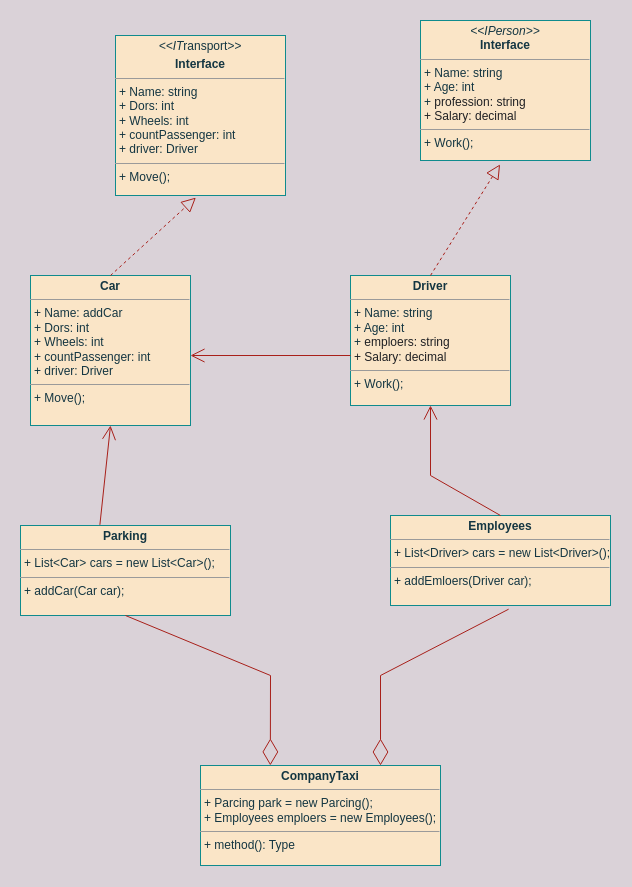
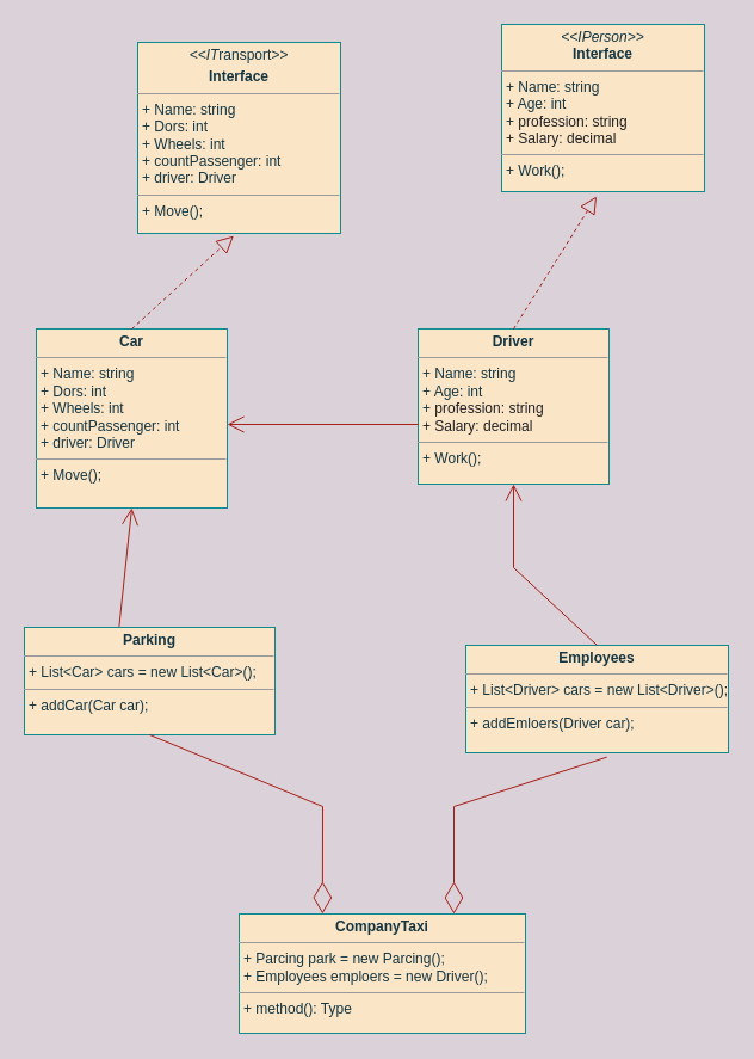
  <mxCell id="0" />
  <mxCell id="1" parent="0" />
  <mxCell id="2" value="&lt;p style=&quot;margin: 4px 0px 0px; text-align: center;&quot;&gt;&lt;i&gt;&amp;lt;&amp;lt;IT&lt;/i&gt;&lt;span style=&quot;background-color: transparent; font-family: inherit; text-align: left;&quot;&gt;ransport&lt;/span&gt;&lt;i style=&quot;background-color: initial;&quot;&gt;&amp;gt;&amp;gt;&lt;/i&gt;&lt;/p&gt;&lt;p style=&quot;margin:0px;margin-top:4px;text-align:center;&quot;&gt;&lt;b&gt;Interface&lt;/b&gt;&lt;/p&gt;&lt;hr size=&quot;1&quot;&gt;&lt;p style=&quot;margin:0px;margin-left:4px;&quot;&gt;+ Name: string&lt;br&gt;+ Dors: int&lt;/p&gt;&lt;p style=&quot;margin:0px;margin-left:4px;&quot;&gt;+&amp;nbsp;Wheels: int&lt;/p&gt;&lt;p style=&quot;margin:0px;margin-left:4px;&quot;&gt;+&amp;nbsp;countPassenger: int&lt;/p&gt;&lt;p style=&quot;margin:0px;margin-left:4px;&quot;&gt;+&amp;nbsp;driver:&amp;nbsp;Driver&lt;/p&gt;&lt;hr size=&quot;1&quot;&gt;&lt;p style=&quot;margin:0px;margin-left:4px;&quot;&gt;+ Move();&lt;/p&gt;" style="verticalAlign=top;align=left;overflow=fill;fontSize=12;fontFamily=Helvetica;html=1;fillColor=#FAE5C7;strokeColor=#0F8B8D;fontColor=#143642;" vertex="1" parent="1"><mxGeometry x="115" y="35" width="170" height="160" as="geometry" /></mxCell>
  <mxCell id="3" value="&lt;p style=&quot;margin:0px;margin-top:4px;text-align:center;&quot;&gt;&lt;i&gt;&amp;lt;&amp;lt;IPerson&amp;gt;&amp;gt;&lt;/i&gt;&lt;br&gt;&lt;b&gt;Interface&lt;/b&gt;&lt;/p&gt;&lt;hr size=&quot;1&quot;&gt;&lt;p style=&quot;margin:0px;margin-left:4px;&quot;&gt;+ Name: string&lt;br&gt;+ Age: int&lt;/p&gt;&lt;p style=&quot;margin:0px;margin-left:4px;&quot;&gt;+&amp;nbsp;&lt;span style=&quot;color: rgb(32, 33, 36); font-family: inherit; background-color: initial;&quot;&gt;&lt;font style=&quot;font-size: 12px;&quot;&gt;profession: string&lt;/font&gt;&lt;/span&gt;&lt;/p&gt;&lt;p style=&quot;margin:0px;margin-left:4px;&quot;&gt;&lt;span style=&quot;color: rgb(32, 33, 36); font-family: inherit; background-color: initial;&quot;&gt;&lt;font style=&quot;font-size: 12px;&quot;&gt;+ Salary: decimal&lt;/font&gt;&lt;/span&gt;&lt;/p&gt;&lt;hr size=&quot;1&quot;&gt;&lt;p style=&quot;margin:0px;margin-left:4px;&quot;&gt;+ Work();&lt;/p&gt;" style="verticalAlign=top;align=left;overflow=fill;fontSize=12;fontFamily=Helvetica;html=1;fillColor=#FAE5C7;strokeColor=#0F8B8D;fontColor=#143642;" vertex="1" parent="1"><mxGeometry x="420" y="20" width="170" height="140" as="geometry" /></mxCell>
- <mxCell id="4" value="&lt;p style=&quot;margin:0px;margin-top:4px;text-align:center;&quot;&gt;&lt;b&gt;Car&lt;/b&gt;&lt;/p&gt;&lt;hr size=&quot;1&quot;&gt;&lt;p style=&quot;margin: 0px 0px 0px 4px;&quot;&gt;+ Name: addCar&lt;br&gt;+ Dors: int&lt;/p&gt;&lt;p style=&quot;margin: 0px 0px 0px 4px;&quot;&gt;+&amp;nbsp;Wheels: int&lt;/p&gt;&lt;p style=&quot;margin: 0px 0px 0px 4px;&quot;&gt;+&amp;nbsp;countPassenger: int&lt;/p&gt;&lt;p style=&quot;margin: 0px 0px 0px 4px;&quot;&gt;+&amp;nbsp;driver:&amp;nbsp;Driver&lt;/p&gt;&lt;hr size=&quot;1&quot;&gt;&lt;p style=&quot;margin:0px;margin-left:4px;&quot;&gt;+ Move();&lt;br&gt;&lt;/p&gt;" style="verticalAlign=top;align=left;overflow=fill;fontSize=12;fontFamily=Helvetica;html=1;fillColor=#FAE5C7;strokeColor=#0F8B8D;fontColor=#143642;" vertex="1" parent="1"><mxGeometry x="30" y="275" width="160" height="150" as="geometry" /></mxCell>
- <mxCell id="5" value="&lt;p style=&quot;margin:0px;margin-top:4px;text-align:center;&quot;&gt;&lt;b&gt;Driver&lt;/b&gt;&lt;/p&gt;&lt;hr size=&quot;1&quot;&gt;&lt;p style=&quot;margin: 0px 0px 0px 4px;&quot;&gt;+ Name: string&lt;br&gt;+ Age: int&lt;/p&gt;&lt;p style=&quot;margin: 0px 0px 0px 4px;&quot;&gt;+&amp;nbsp;&lt;span style=&quot;color: rgb(32, 33, 36); font-family: inherit; background-color: initial;&quot;&gt;emploers: string&lt;/span&gt;&lt;/p&gt;&lt;p style=&quot;margin: 0px 0px 0px 4px;&quot;&gt;&lt;span style=&quot;color: rgb(32, 33, 36); font-family: inherit; background-color: initial;&quot;&gt;+ Salary: decimal&lt;/span&gt;&lt;/p&gt;&lt;hr size=&quot;1&quot;&gt;&lt;p style=&quot;margin:0px;margin-left:4px;&quot;&gt;+ Work();&lt;br&gt;&lt;/p&gt;" style="verticalAlign=top;align=left;overflow=fill;fontSize=12;fontFamily=Helvetica;html=1;fillColor=#FAE5C7;strokeColor=#0F8B8D;fontColor=#143642;" vertex="1" parent="1"><mxGeometry x="350" y="275" width="160" height="130" as="geometry" /></mxCell>
+ <mxCell id="4" value="&lt;p style=&quot;margin:0px;margin-top:4px;text-align:center;&quot;&gt;&lt;b&gt;Car&lt;/b&gt;&lt;/p&gt;&lt;hr size=&quot;1&quot;&gt;&lt;p style=&quot;margin: 0px 0px 0px 4px;&quot;&gt;+ Name: string&lt;br&gt;+ Dors: int&lt;/p&gt;&lt;p style=&quot;margin: 0px 0px 0px 4px;&quot;&gt;+&amp;nbsp;Wheels: int&lt;/p&gt;&lt;p style=&quot;margin: 0px 0px 0px 4px;&quot;&gt;+&amp;nbsp;countPassenger: int&lt;/p&gt;&lt;p style=&quot;margin: 0px 0px 0px 4px;&quot;&gt;+&amp;nbsp;driver:&amp;nbsp;Driver&lt;/p&gt;&lt;hr size=&quot;1&quot;&gt;&lt;p style=&quot;margin:0px;margin-left:4px;&quot;&gt;+ Move();&lt;br&gt;&lt;/p&gt;" style="verticalAlign=top;align=left;overflow=fill;fontSize=12;fontFamily=Helvetica;html=1;fillColor=#FAE5C7;strokeColor=#0F8B8D;fontColor=#143642;" vertex="1" parent="1"><mxGeometry x="30" y="275" width="160" height="150" as="geometry" /></mxCell>
+ <mxCell id="5" value="&lt;p style=&quot;margin:0px;margin-top:4px;text-align:center;&quot;&gt;&lt;b&gt;Driver&lt;/b&gt;&lt;/p&gt;&lt;hr size=&quot;1&quot;&gt;&lt;p style=&quot;margin: 0px 0px 0px 4px;&quot;&gt;+ Name: string&lt;br&gt;+ Age: int&lt;/p&gt;&lt;p style=&quot;margin: 0px 0px 0px 4px;&quot;&gt;+&amp;nbsp;&lt;span style=&quot;color: rgb(32, 33, 36); font-family: inherit; background-color: initial;&quot;&gt;profession: string&lt;/span&gt;&lt;/p&gt;&lt;p style=&quot;margin: 0px 0px 0px 4px;&quot;&gt;&lt;span style=&quot;color: rgb(32, 33, 36); font-family: inherit; background-color: initial;&quot;&gt;+ Salary: decimal&lt;/span&gt;&lt;/p&gt;&lt;hr size=&quot;1&quot;&gt;&lt;p style=&quot;margin:0px;margin-left:4px;&quot;&gt;+ Work();&lt;br&gt;&lt;/p&gt;" style="verticalAlign=top;align=left;overflow=fill;fontSize=12;fontFamily=Helvetica;html=1;fillColor=#FAE5C7;strokeColor=#0F8B8D;fontColor=#143642;" vertex="1" parent="1"><mxGeometry x="350" y="275" width="160" height="130" as="geometry" /></mxCell>
  <mxCell id="6" value="" style="endArrow=block;dashed=1;endFill=0;endSize=12;html=1;rounded=0;fontSize=12;exitX=0.5;exitY=0;exitDx=0;exitDy=0;entryX=0.473;entryY=1.013;entryDx=0;entryDy=0;entryPerimeter=0;labelBackgroundColor=#DAD2D8;strokeColor=#A8201A;fontColor=#143642;" edge="1" parent="1" source="4" target="2"><mxGeometry width="160" relative="1" as="geometry"><mxPoint x="240" y="315" as="sourcePoint" /><mxPoint x="400" y="315" as="targetPoint" /></mxGeometry></mxCell>
  <mxCell id="7" value="" style="endArrow=block;dashed=1;endFill=0;endSize=12;html=1;rounded=0;fontSize=12;exitX=0.5;exitY=0;exitDx=0;exitDy=0;entryX=0.468;entryY=1.028;entryDx=0;entryDy=0;entryPerimeter=0;labelBackgroundColor=#DAD2D8;strokeColor=#A8201A;fontColor=#143642;" edge="1" parent="1" source="5" target="3"><mxGeometry width="160" relative="1" as="geometry"><mxPoint x="240" y="315" as="sourcePoint" /><mxPoint x="400" y="315" as="targetPoint" /></mxGeometry></mxCell>
  <mxCell id="8" value="&lt;p style=&quot;margin:0px;margin-top:4px;text-align:center;&quot;&gt;&lt;b&gt;Parking&lt;/b&gt;&lt;/p&gt;&lt;hr size=&quot;1&quot;&gt;&lt;p style=&quot;margin:0px;margin-left:4px;&quot;&gt;+ List&amp;lt;Car&amp;gt; cars = new List&amp;lt;Car&amp;gt;();&lt;/p&gt;&lt;hr size=&quot;1&quot;&gt;&lt;p style=&quot;margin:0px;margin-left:4px;&quot;&gt;+ addCar(Car car);&lt;/p&gt;" style="verticalAlign=top;align=left;overflow=fill;fontSize=12;fontFamily=Helvetica;html=1;fillColor=#FAE5C7;strokeColor=#0F8B8D;fontColor=#143642;" vertex="1" parent="1"><mxGeometry x="20" y="525" width="210" height="90" as="geometry" /></mxCell>
- <mxCell id="9" value="&lt;p style=&quot;margin:0px;margin-top:4px;text-align:center;&quot;&gt;&lt;b&gt;Employees&lt;/b&gt;&lt;br&gt;&lt;/p&gt;&lt;hr size=&quot;1&quot;&gt;&lt;p style=&quot;margin:0px;margin-left:4px;&quot;&gt;+ List&amp;lt;Driver&amp;gt; cars = new List&amp;lt;Driver&amp;gt;();&lt;/p&gt;&lt;hr size=&quot;1&quot;&gt;&lt;p style=&quot;margin:0px;margin-left:4px;&quot;&gt;+ addEmloers(Driver car);&lt;/p&gt;" style="verticalAlign=top;align=left;overflow=fill;fontSize=12;fontFamily=Helvetica;html=1;fillColor=#FAE5C7;strokeColor=#0F8B8D;fontColor=#143642;" vertex="1" parent="1"><mxGeometry x="390" y="515" width="220" height="90" as="geometry" /></mxCell>
+ <mxCell id="9" value="&lt;p style=&quot;margin:0px;margin-top:4px;text-align:center;&quot;&gt;&lt;b&gt;Employees&lt;/b&gt;&lt;br&gt;&lt;/p&gt;&lt;hr size=&quot;1&quot;&gt;&lt;p style=&quot;margin:0px;margin-left:4px;&quot;&gt;+ List&amp;lt;Driver&amp;gt; cars = new List&amp;lt;Driver&amp;gt;();&lt;/p&gt;&lt;hr size=&quot;1&quot;&gt;&lt;p style=&quot;margin:0px;margin-left:4px;&quot;&gt;+ addEmloers(Driver car);&lt;/p&gt;" style="verticalAlign=top;align=left;overflow=fill;fontSize=12;fontFamily=Helvetica;html=1;fillColor=#FAE5C7;strokeColor=#0F8B8D;fontColor=#143642;" vertex="1" parent="1"><mxGeometry x="390" y="540" width="220" height="90" as="geometry" /></mxCell>
  <mxCell id="10" value="" style="endArrow=open;endFill=1;endSize=12;html=1;rounded=0;fontSize=12;exitX=0.378;exitY=-0.007;exitDx=0;exitDy=0;exitPerimeter=0;entryX=0.5;entryY=1;entryDx=0;entryDy=0;labelBackgroundColor=#DAD2D8;strokeColor=#A8201A;fontColor=#143642;" edge="1" parent="1" source="8" target="4"><mxGeometry width="160" relative="1" as="geometry"><mxPoint x="240" y="455" as="sourcePoint" /><mxPoint x="400" y="455" as="targetPoint" /></mxGeometry></mxCell>
  <mxCell id="11" value="" style="endArrow=open;endFill=1;endSize=12;html=1;rounded=0;fontSize=12;exitX=0.5;exitY=0;exitDx=0;exitDy=0;entryX=0.5;entryY=1;entryDx=0;entryDy=0;labelBackgroundColor=#DAD2D8;strokeColor=#A8201A;fontColor=#143642;" edge="1" parent="1" source="9" target="5"><mxGeometry width="160" relative="1" as="geometry"><mxPoint x="510" y="495" as="sourcePoint" /><mxPoint x="511" y="415" as="targetPoint" /><Array as="points"><mxPoint x="430" y="475" /></Array></mxGeometry></mxCell>
- <mxCell id="12" value="&lt;p style=&quot;margin:0px;margin-top:4px;text-align:center;&quot;&gt;&lt;b&gt;CompanyTaxi&lt;/b&gt;&lt;br&gt;&lt;/p&gt;&lt;hr size=&quot;1&quot;&gt;&lt;p style=&quot;margin:0px;margin-left:4px;&quot;&gt;+ Parcing park = new Parcing();&lt;/p&gt;&lt;p style=&quot;margin:0px;margin-left:4px;&quot;&gt;+&amp;nbsp;Employees emploers = new Employees();&lt;/p&gt;&lt;hr size=&quot;1&quot;&gt;&lt;p style=&quot;margin:0px;margin-left:4px;&quot;&gt;+ method(): Type&lt;/p&gt;" style="verticalAlign=top;align=left;overflow=fill;fontSize=12;fontFamily=Helvetica;html=1;fillColor=#FAE5C7;strokeColor=#0F8B8D;fontColor=#143642;" vertex="1" parent="1"><mxGeometry x="200" y="765" width="240" height="100" as="geometry" /></mxCell>
+ <mxCell id="12" value="&lt;p style=&quot;margin:0px;margin-top:4px;text-align:center;&quot;&gt;&lt;b&gt;CompanyTaxi&lt;/b&gt;&lt;br&gt;&lt;/p&gt;&lt;hr size=&quot;1&quot;&gt;&lt;p style=&quot;margin:0px;margin-left:4px;&quot;&gt;+ Parcing park = new Parcing();&lt;/p&gt;&lt;p style=&quot;margin:0px;margin-left:4px;&quot;&gt;+&amp;nbsp;Employees emploers = new Driver();&lt;/p&gt;&lt;hr size=&quot;1&quot;&gt;&lt;p style=&quot;margin:0px;margin-left:4px;&quot;&gt;+ method(): Type&lt;/p&gt;" style="verticalAlign=top;align=left;overflow=fill;fontSize=12;fontFamily=Helvetica;html=1;fillColor=#FAE5C7;strokeColor=#0F8B8D;fontColor=#143642;" vertex="1" parent="1"><mxGeometry x="200" y="765" width="240" height="100" as="geometry" /></mxCell>
  <mxCell id="13" value="" style="endArrow=diamondThin;endFill=0;endSize=24;html=1;rounded=0;fontSize=12;exitX=0.5;exitY=1;exitDx=0;exitDy=0;entryX=0.291;entryY=-0.001;entryDx=0;entryDy=0;entryPerimeter=0;labelBackgroundColor=#DAD2D8;strokeColor=#A8201A;fontColor=#143642;" edge="1" parent="1" source="8" target="12"><mxGeometry width="160" relative="1" as="geometry"><mxPoint x="240" y="725" as="sourcePoint" /><mxPoint x="400" y="725" as="targetPoint" /><Array as="points"><mxPoint x="270" y="675" /></Array></mxGeometry></mxCell>
  <mxCell id="14" value="" style="endArrow=diamondThin;endFill=0;endSize=24;html=1;rounded=0;fontSize=12;exitX=0.537;exitY=1.041;exitDx=0;exitDy=0;exitPerimeter=0;entryX=0.75;entryY=0;entryDx=0;entryDy=0;labelBackgroundColor=#DAD2D8;strokeColor=#A8201A;fontColor=#143642;" edge="1" parent="1" source="9" target="12"><mxGeometry width="160" relative="1" as="geometry"><mxPoint x="230" y="725" as="sourcePoint" /><mxPoint x="390" y="725" as="targetPoint" /><Array as="points"><mxPoint x="380" y="675" /></Array></mxGeometry></mxCell>
  <mxCell id="15" value="" style="endArrow=open;endFill=1;endSize=12;html=1;rounded=0;fontSize=12;labelBackgroundColor=#DAD2D8;strokeColor=#A8201A;fontColor=#143642;" edge="1" parent="1"><mxGeometry width="160" relative="1" as="geometry"><mxPoint x="350" y="355" as="sourcePoint" /><mxPoint x="190" y="355" as="targetPoint" /></mxGeometry></mxCell>
